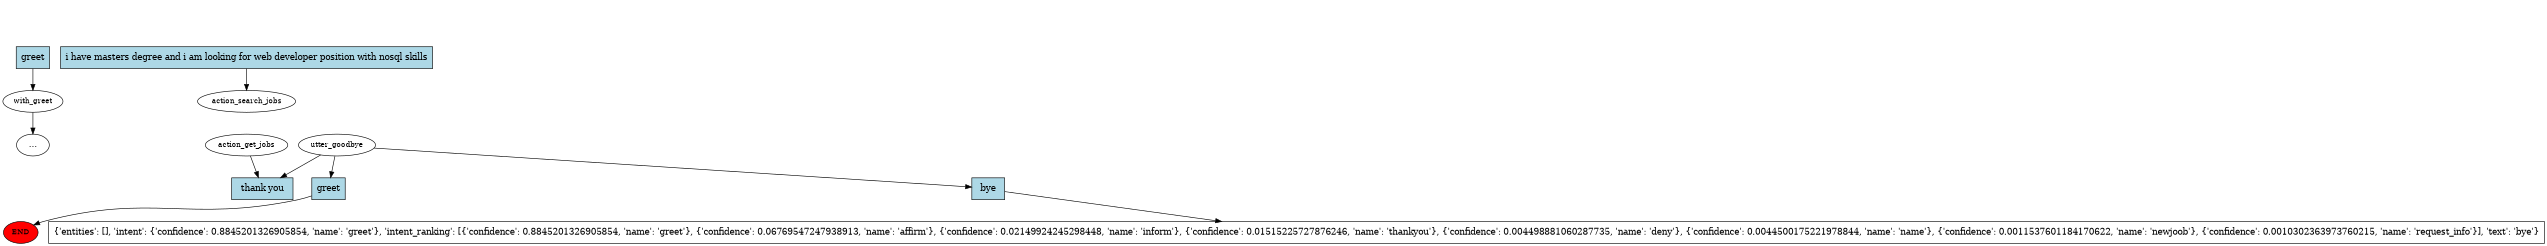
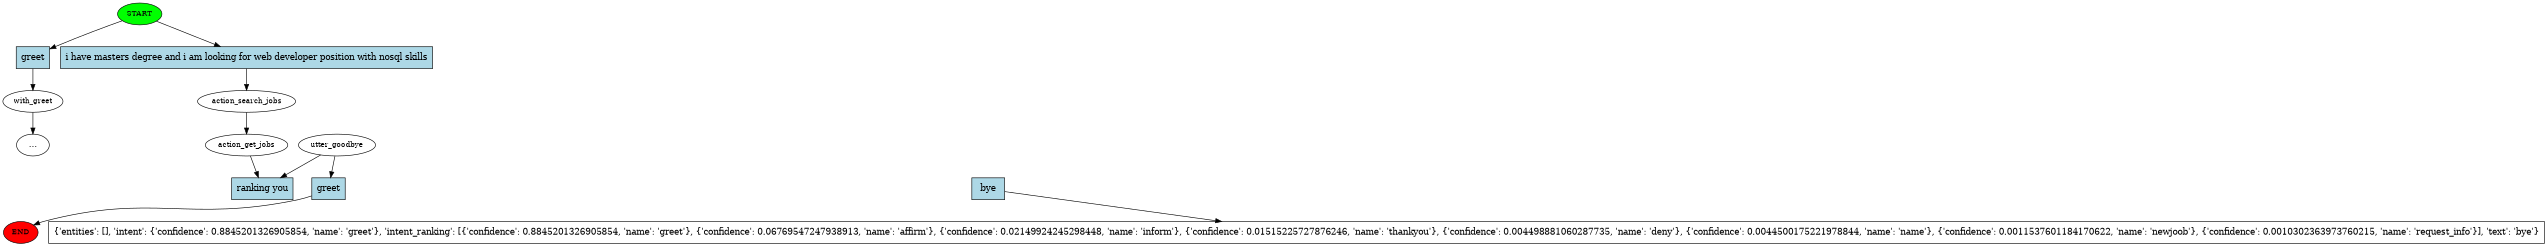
  digraph {
    node [style=filled]
+   n1 [fillcolor=green fontsize=12 label=START]
    n2 [fillcolor=lightblue label=greet shape=rect]
    n3 [fillcolor=lightblue label="i have masters degree and i am looking for web developer position with nosql skills" shape=rect]
    n4 [fontsize=12 label=with_greet style=""]
    n5 [fontsize=12 label=action_search_jobs style=""]
    n6 [fillcolor=red fontsize=12 label=END]
    n7 [label="..." style=""]
    n8 [fontsize=12 label=action_get_jobs style=""]
-   n9 [fillcolor=lightblue label="thank you" shape=rect]
+   n9 [fillcolor=lightblue label="ranking you" shape=rect]
    n10 [fontsize=12 label=utter_goodbye style=""]
    n11 [fillcolor=lightblue label=greet shape=rect]
    n12 [fillcolor=lightblue label=bye shape=rect]
    n13 [label="{'entities': [], 'intent': {'confidence': 0.8845201326905854, 'name': 'greet'}, 'intent_ranking': [{'confidence': 0.8845201326905854, 'name': 'greet'}, {'confidence': 0.06769547247938913, 'name': 'affirm'}, {'confidence': 0.02149924245298448, 'name': 'inform'}, {'confidence': 0.01515225727876246, 'name': 'thankyou'}, {'confidence': 0.004498881060287735, 'name': 'deny'}, {'confidence': 0.0044500175221978844, 'name': 'name'}, {'confidence': 0.0011537601184170622, 'name': 'newjoob'}, {'confidence': 0.0010302363973760215, 'name': 'request_info'}], 'text': 'bye'}" shape=rect style=""]
+   n1 -> n2
+   n1 -> n3
    n2 -> n4
    n3 -> n5
    n4 -> n7
+   n5 -> n8
    n8 -> n9
    n10 -> n9
    n10 -> n11
-   n10 -> n12
    n11 -> n6
    n12 -> n13
  }
